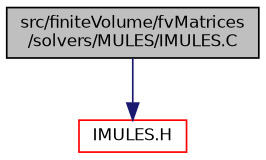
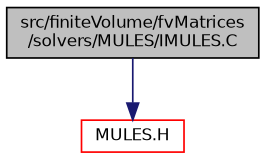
  digraph {
    node [fontname=Helvetica fontsize=10 shape=record]
    n1 [color=black fillcolor=grey75 fontcolor=black height=0.2 label="src/finiteVolume/fvMatrices\l/solvers/MULES/IMULES.C" style=filled width=0.4]
-   n2 [color=red height=0.2 label="IMULES.H" width=0.4]
+   n2 [color=red height=0.2 label="MULES.H" width=0.4]
    n1 -> n2 [color=midnightblue fontname=Helvetica fontsize=10 labelfontname=Helvetica labelfontsize=10 style=solid]
  }
